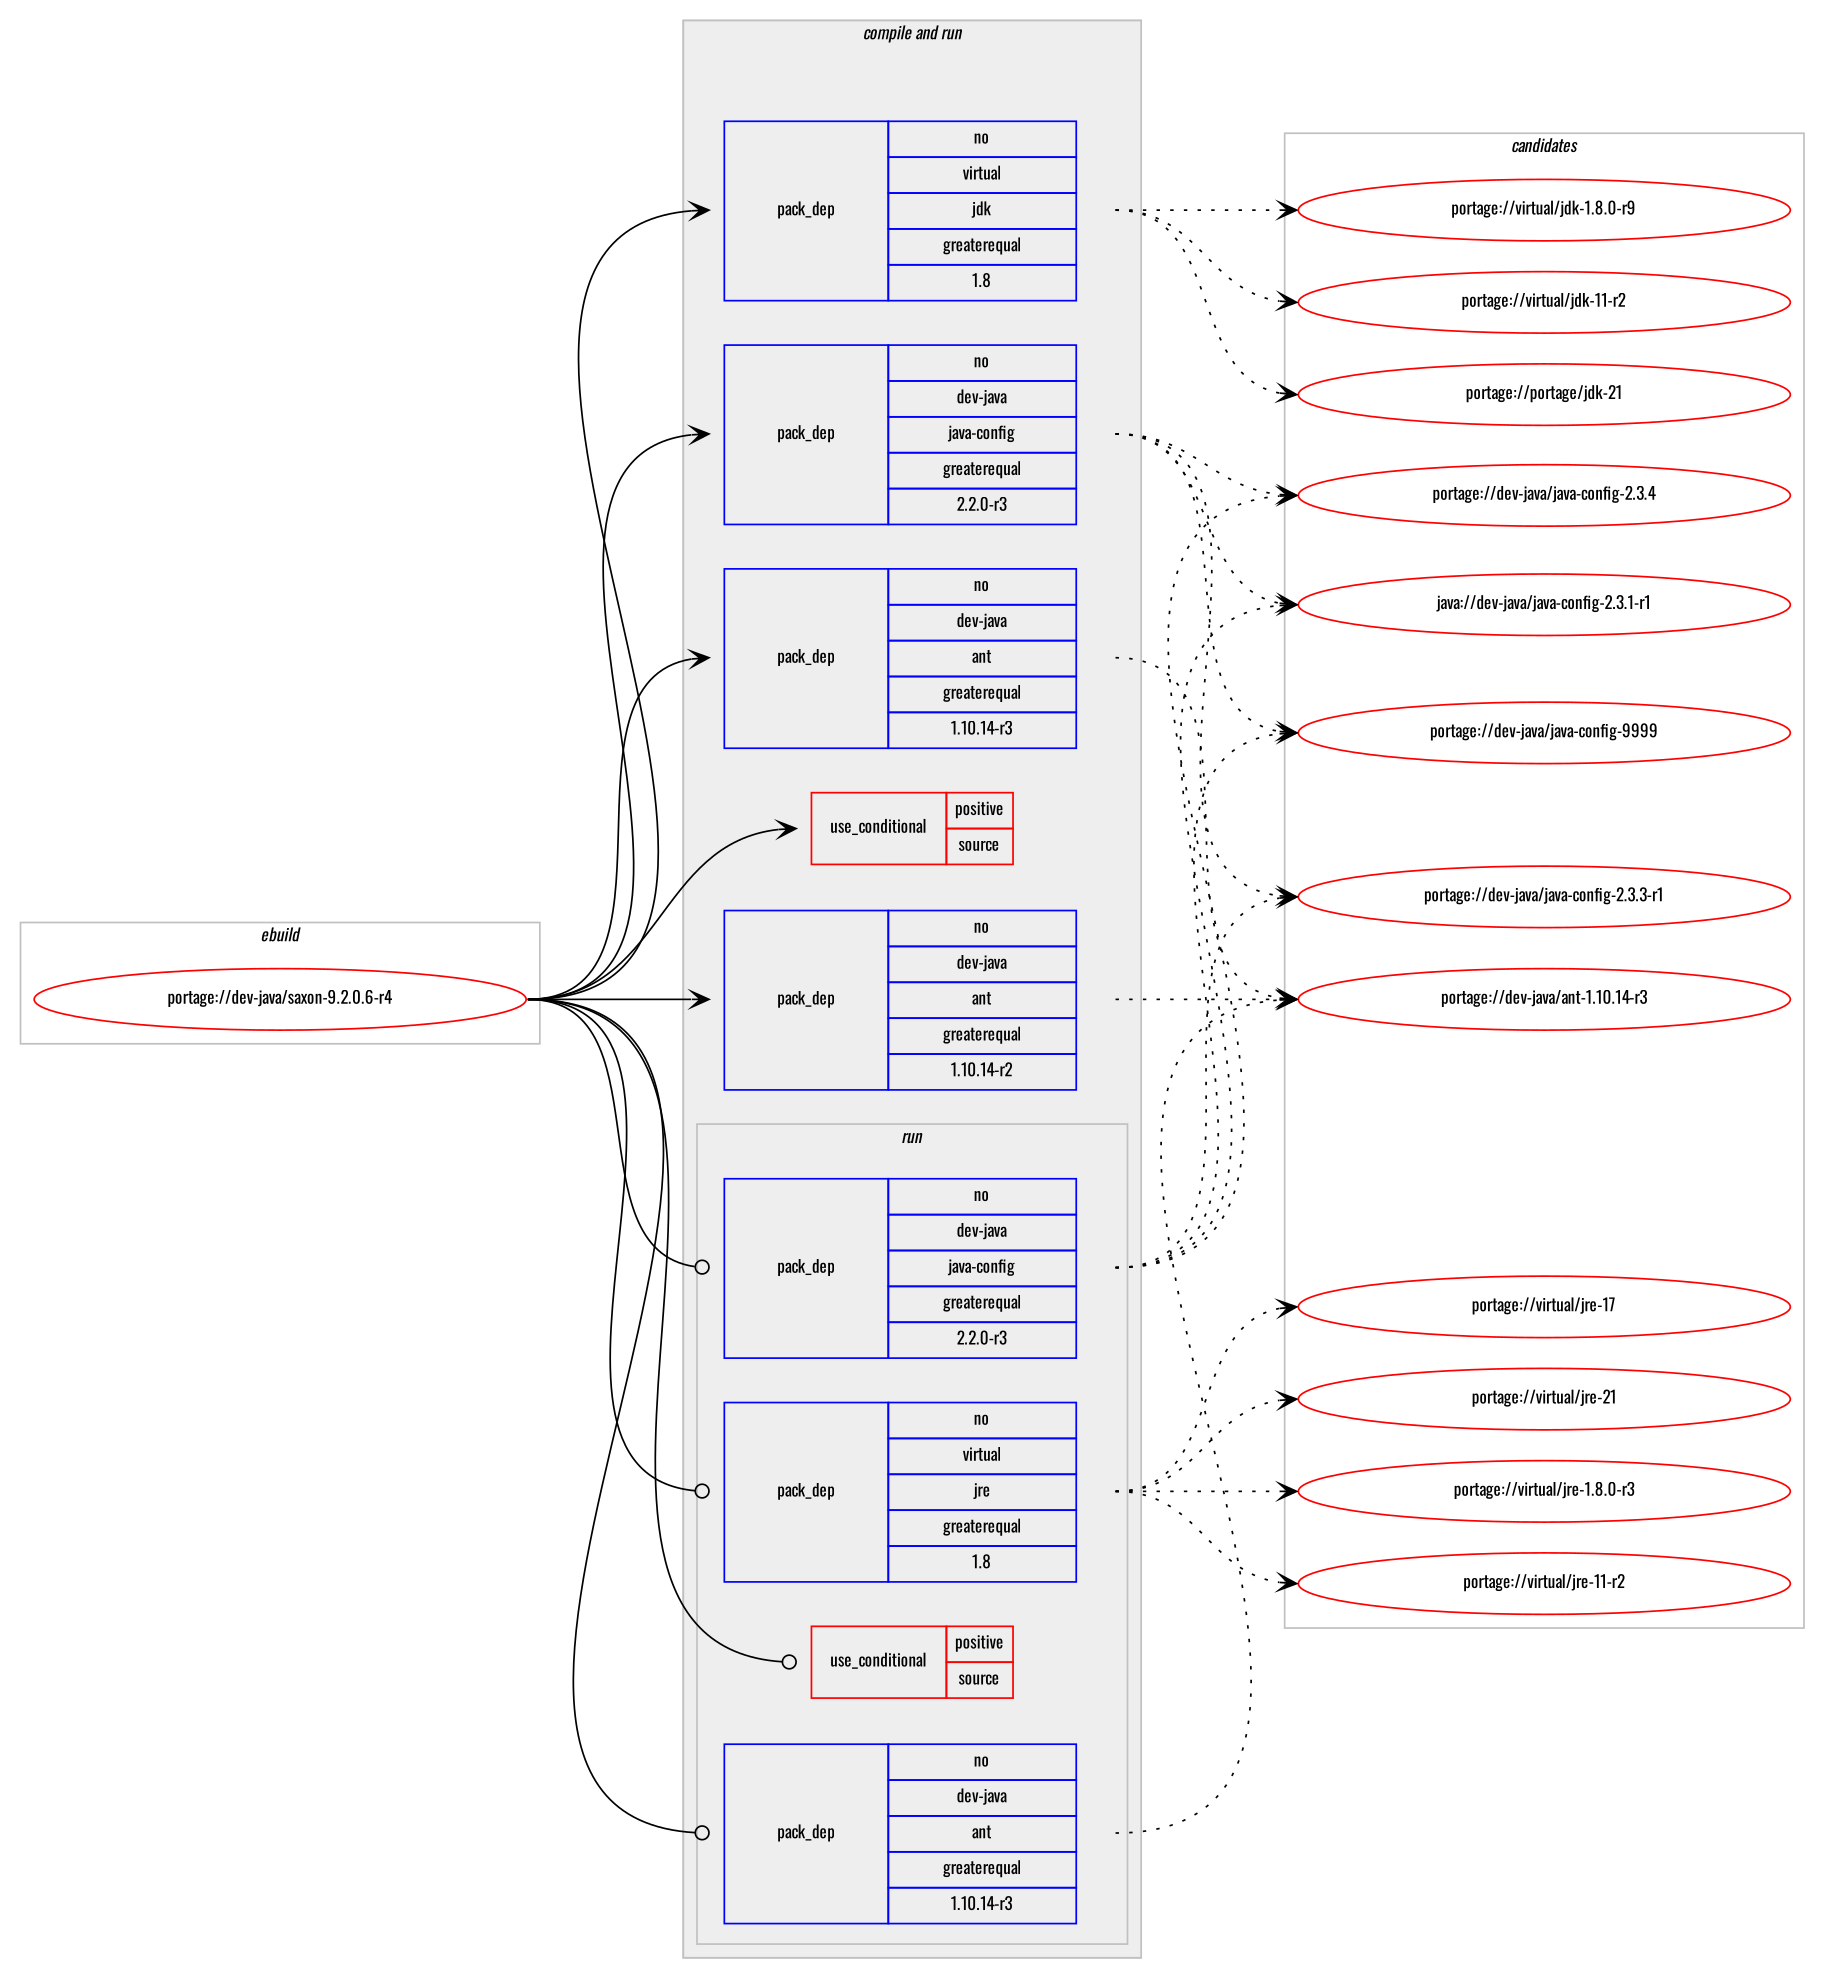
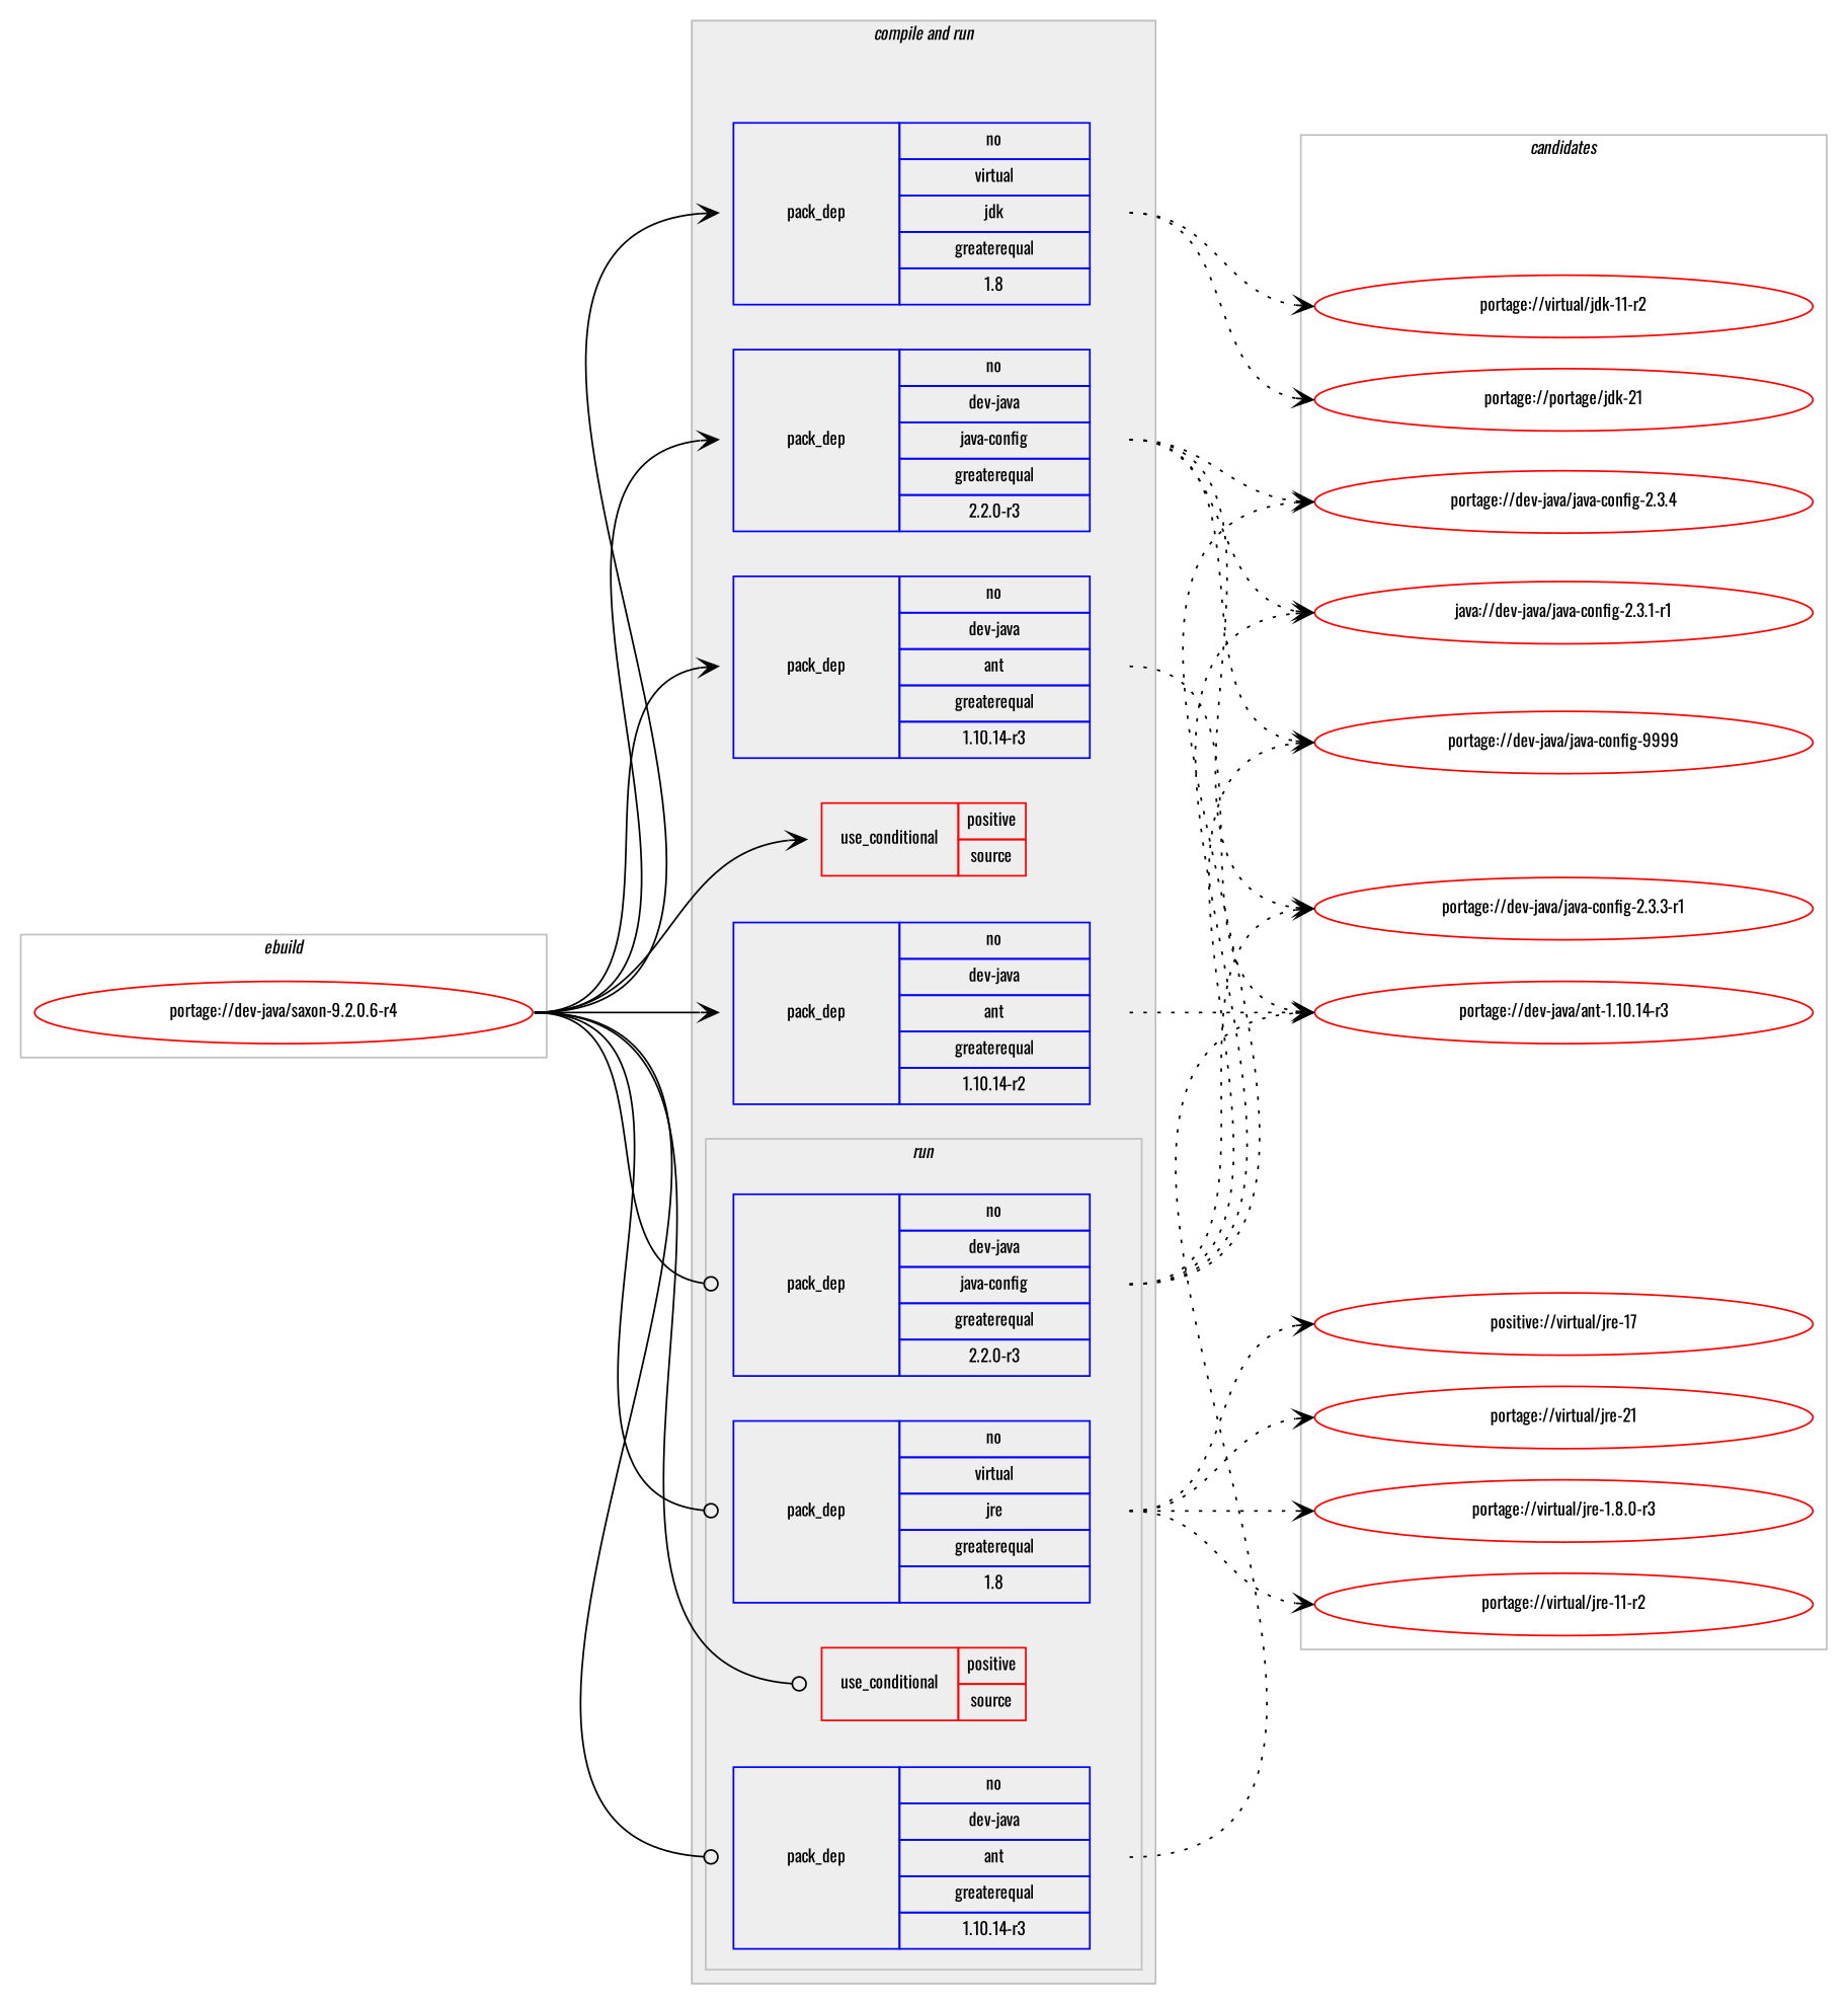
  digraph {
    compound=true
    concentrate=true
    fontname=Oswald
    fontsize=10
    newrank=true
    rankdir=LR
    ranksep=1.5
    node [color=red fontname=Oswald fontsize=10]
    edge [arrowhead=vee fontname=Oswald headport=w style=dotted tailport=e weight=100]
    n1 [label="portage://dev-java/saxon-9.2.0.6-r4" width=4]
    n2 [label=<<TABLE BORDER="0" CELLBORDER="1" CELLSPACING="0" CELLPADDING="4"><TR><TD ROWSPAN="3" CELLPADDING="10">use_conditional</TD></TR><TR><TD>positive</TD></TR><TR><TD>source</TD></TR></TABLE>> shape=none]
    n3 [color=blue label=<<TABLE BORDER="0" CELLBORDER="1" CELLSPACING="0" CELLPADDING="4" WIDTH="220"><TR><TD ROWSPAN="6" CELLPADDING="30">pack_dep</TD></TR><TR><TD WIDTH="110">no</TD></TR><TR><TD>dev-java</TD></TR><TR><TD>ant</TD></TR><TR><TD>greaterequal</TD></TR><TR><TD>1.10.14-r2</TD></TR></TABLE>> shape=none]
    n4 [color=blue label=<<TABLE BORDER="0" CELLBORDER="1" CELLSPACING="0" CELLPADDING="4" WIDTH="220"><TR><TD ROWSPAN="6" CELLPADDING="30">pack_dep</TD></TR><TR><TD WIDTH="110">no</TD></TR><TR><TD>dev-java</TD></TR><TR><TD>ant</TD></TR><TR><TD>greaterequal</TD></TR><TR><TD>1.10.14-r3</TD></TR></TABLE>> shape=none]
    n5 [color=blue label=<<TABLE BORDER="0" CELLBORDER="1" CELLSPACING="0" CELLPADDING="4" WIDTH="220"><TR><TD ROWSPAN="6" CELLPADDING="30">pack_dep</TD></TR><TR><TD WIDTH="110">no</TD></TR><TR><TD>dev-java</TD></TR><TR><TD>java-config</TD></TR><TR><TD>greaterequal</TD></TR><TR><TD>2.2.0-r3</TD></TR></TABLE>> shape=none]
    n6 [color=blue label=<<TABLE BORDER="0" CELLBORDER="1" CELLSPACING="0" CELLPADDING="4" WIDTH="220"><TR><TD ROWSPAN="6" CELLPADDING="30">pack_dep</TD></TR><TR><TD WIDTH="110">no</TD></TR><TR><TD>virtual</TD></TR><TR><TD>jdk</TD></TR><TR><TD>greaterequal</TD></TR><TR><TD>1.8</TD></TR></TABLE>> shape=none]
    n7 [label=<<TABLE BORDER="0" CELLBORDER="1" CELLSPACING="0" CELLPADDING="4"><TR><TD ROWSPAN="3" CELLPADDING="10">use_conditional</TD></TR><TR><TD>positive</TD></TR><TR><TD>source</TD></TR></TABLE>> shape=none]
    n8 [color=blue label=<<TABLE BORDER="0" CELLBORDER="1" CELLSPACING="0" CELLPADDING="4" WIDTH="220"><TR><TD ROWSPAN="6" CELLPADDING="30">pack_dep</TD></TR><TR><TD WIDTH="110">no</TD></TR><TR><TD>dev-java</TD></TR><TR><TD>ant</TD></TR><TR><TD>greaterequal</TD></TR><TR><TD>1.10.14-r3</TD></TR></TABLE>> shape=none]
    n9 [color=blue label=<<TABLE BORDER="0" CELLBORDER="1" CELLSPACING="0" CELLPADDING="4" WIDTH="220"><TR><TD ROWSPAN="6" CELLPADDING="30">pack_dep</TD></TR><TR><TD WIDTH="110">no</TD></TR><TR><TD>dev-java</TD></TR><TR><TD>java-config</TD></TR><TR><TD>greaterequal</TD></TR><TR><TD>2.2.0-r3</TD></TR></TABLE>> shape=none]
    n10 [color=blue label=<<TABLE BORDER="0" CELLBORDER="1" CELLSPACING="0" CELLPADDING="4" WIDTH="220"><TR><TD ROWSPAN="6" CELLPADDING="30">pack_dep</TD></TR><TR><TD WIDTH="110">no</TD></TR><TR><TD>virtual</TD></TR><TR><TD>jre</TD></TR><TR><TD>greaterequal</TD></TR><TR><TD>1.8</TD></TR></TABLE>> shape=none]
    n11 [label="portage://dev-java/ant-1.10.14-r3" width=4]
    n12 [label="java://dev-java/java-config-2.3.1-r1" width=4]
    n13 [label="portage://dev-java/java-config-2.3.3-r1" width=4]
    n14 [label="portage://dev-java/java-config-2.3.4" width=4]
    n15 [label="portage://dev-java/java-config-9999" width=4]
-   n16 [label="portage://virtual/jdk-1.8.0-r9" width=4]
    n17 [label="portage://virtual/jdk-11-r2" width=4]
    n18 [label="portage://portage/jdk-21" width=4]
    n19 [label="portage://virtual/jre-1.8.0-r3" width=4]
    n20 [label="portage://virtual/jre-11-r2" width=4]
-   n21 [label="portage://virtual/jre-17" width=4]
+   n21 [label="positive://virtual/jre-17" width=4]
    n22 [label="portage://virtual/jre-21" width=4]
    subgraph cluster_1 {
      color=gray
      label=<<i>ebuild</i>>
      rank=same
      n1
    }
    subgraph cluster_2 {
      color=gray
      label=<<i>dependencies</i>>
      subgraph cluster_3 {
        color=gray
        fillcolor="#eeeeee"
        label=<<i>compile</i>>
        style=filled
        subgraph sub_4 {
          color=gray
          fillcolor="#eeeeee"
          label=<<i>compile</i>>
          style=filled
          n2
        }
        subgraph sub_5 {
          color=gray
          fillcolor="#eeeeee"
          label=<<i>compile</i>>
          style=filled
          n3
        }
        subgraph sub_6 {
          color=gray
          fillcolor="#eeeeee"
          label=<<i>compile</i>>
          style=filled
          n4
        }
        subgraph sub_7 {
          color=gray
          fillcolor="#eeeeee"
          label=<<i>compile</i>>
          style=filled
          n5
        }
        subgraph sub_8 {
          color=gray
          fillcolor="#eeeeee"
          label=<<i>compile</i>>
          style=filled
          n6
        }
      }
      subgraph cluster_9 {
        color=gray
        fillcolor="#eeeeee"
        label=<<i>compile and run</i>>
        style=filled
      }
      subgraph cluster_10 {
        color=gray
        fillcolor="#eeeeee"
        label=<<i>run</i>>
        style=filled
        subgraph sub_11 {
          color=gray
          fillcolor="#eeeeee"
          label=<<i>run</i>>
          style=filled
          n7
        }
        subgraph sub_12 {
          color=gray
          fillcolor="#eeeeee"
          label=<<i>run</i>>
          style=filled
          n8
        }
        subgraph sub_13 {
          color=gray
          fillcolor="#eeeeee"
          label=<<i>run</i>>
          style=filled
          n9
        }
        subgraph sub_14 {
          color=gray
          fillcolor="#eeeeee"
          label=<<i>run</i>>
          style=filled
          n10
        }
      }
    }
    subgraph cluster_15 {
      color=gray
      label=<<i>candidates</i>>
      rank=same
      subgraph sub_16 {
        color=black
        label=<<i>candidates</i>>
        nodesep=1
        rank=same
        n11
      }
      subgraph sub_17 {
        color=black
        label=<<i>candidates</i>>
        nodesep=1
        rank=same
        n11
      }
      subgraph sub_18 {
        color=black
        label=<<i>candidates</i>>
        nodesep=1
        rank=same
        n12
        n13
        n14
        n15
      }
      subgraph sub_19 {
        color=black
        label=<<i>candidates</i>>
        nodesep=1
        rank=same
-       n16
        n17
        n18
      }
      subgraph sub_20 {
        color=black
        label=<<i>candidates</i>>
        nodesep=1
        rank=same
        n11
      }
      subgraph sub_21 {
        color=black
        label=<<i>candidates</i>>
        nodesep=1
        rank=same
        n12
        n13
        n14
        n15
      }
      subgraph sub_22 {
        color=black
        label=<<i>candidates</i>>
        nodesep=1
        rank=same
        n19
        n20
        n21
        n22
      }
    }
    n1 -> n2 [style=solid weight=20]
    n1 -> n3 [style=solid weight=20]
    n1 -> n4 [style=solid weight=20]
    n1 -> n5 [style=solid weight=20]
    n1 -> n6 [style=solid weight=20]
    n1 -> n7 [arrowhead=odot style=solid weight=20]
    n1 -> n8 [arrowhead=odot style=solid weight=20]
    n1 -> n9 [arrowhead=odot style=solid weight=20]
    n1 -> n10 [arrowhead=odot style=solid weight=20]
    n3 -> n11
    n4 -> n11
    n5 -> n12
    n5 -> n13
    n5 -> n14
    n5 -> n15
-   n6 -> n16
    n6 -> n17
    n6 -> n18
    n8 -> n11
    n9 -> n12
    n9 -> n13
    n9 -> n14
    n9 -> n15
    n10 -> n19
    n10 -> n20
    n10 -> n21
    n10 -> n22
  }
